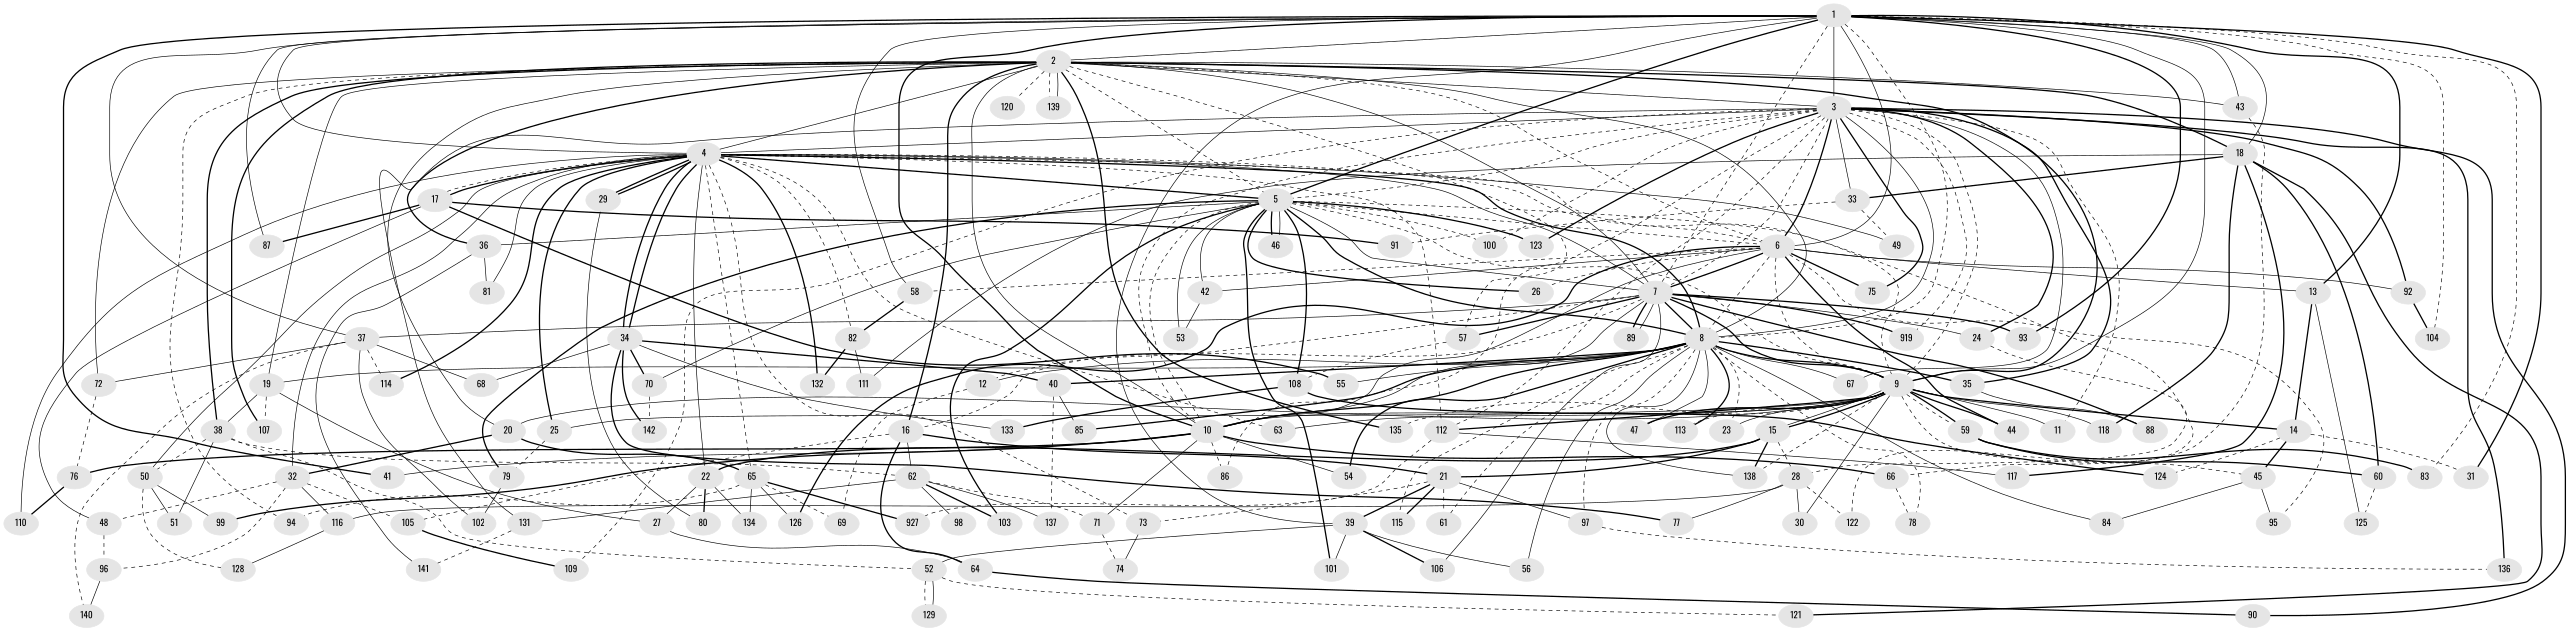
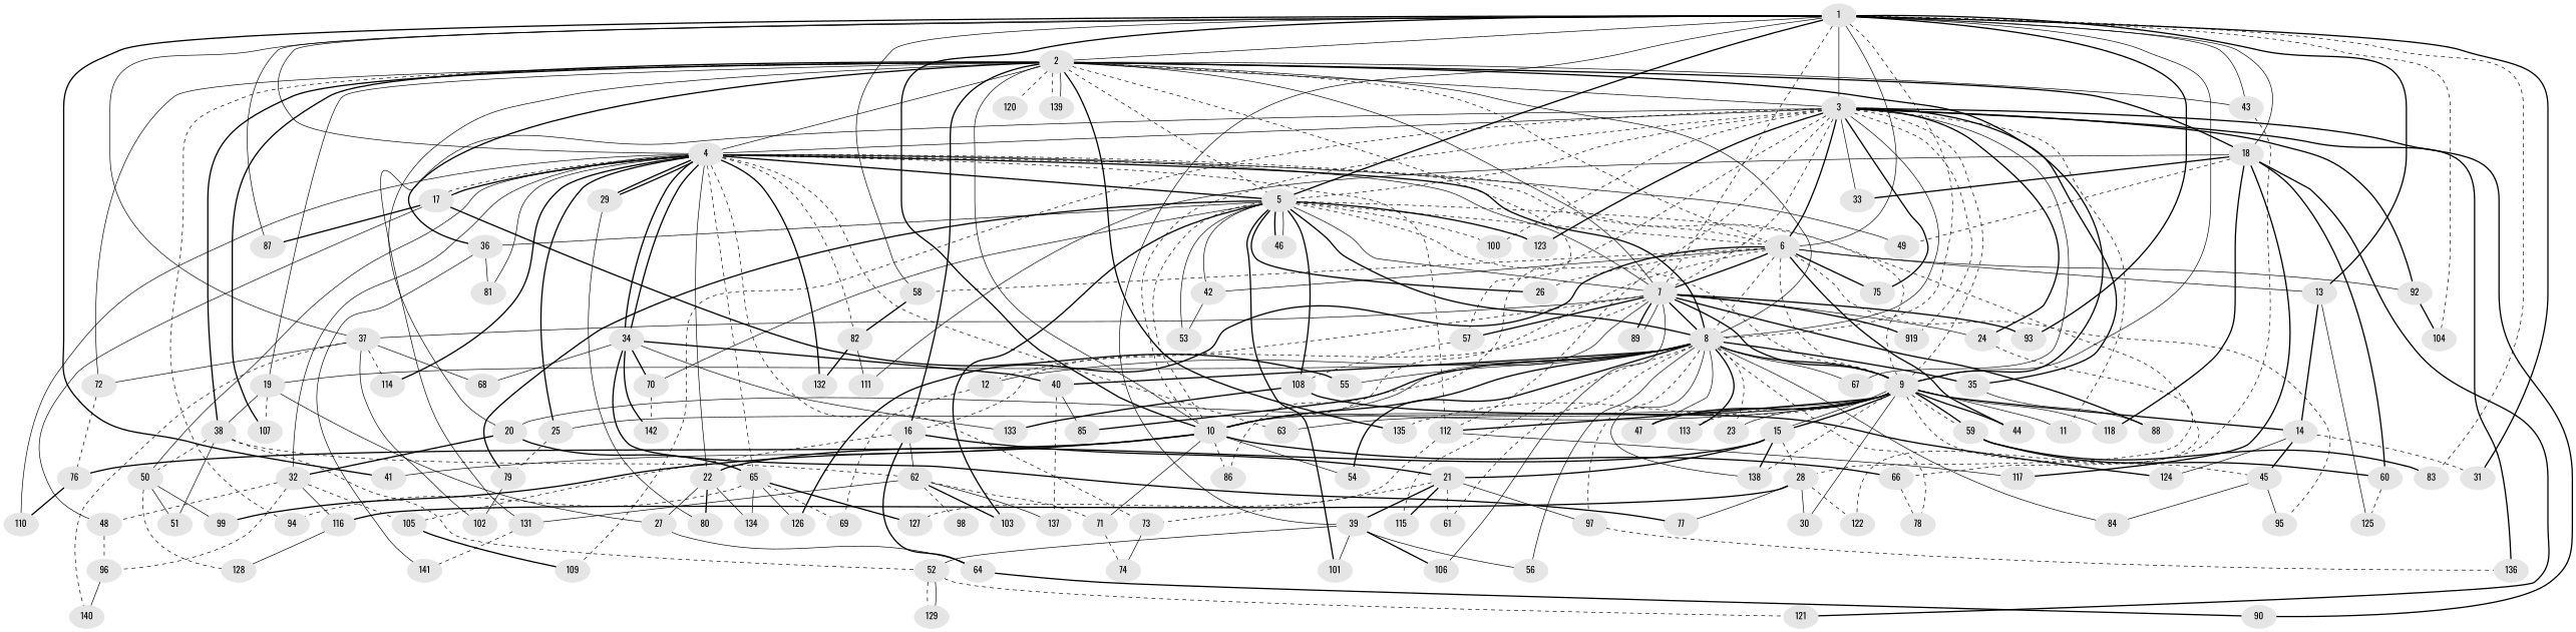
  graph {
    fontname=Oswald
    node [color=gray90 fontname=Oswald style=filled]
    edge [fontname=Oswald style=solid]
    1
    2
    3
    4
    5
    6
    7
    8
    9
    10
    13
    18
    31
    37
    39
    41
    43
    58
    83
    87
    93
    104
    16
    19
    20
    36
    38
    57
    72
    94
    107
    120
    135
    139
    11
    24
    33
    35
    67
    75
    86
    90
    92
    100
    109
    112
    n47 [label=919]
    123
    131
    136
    17
    22
    25
    29
    32
    34
    49
    50
    63
    65
    73
    81
    82
    110
    114
    132
    26
    42
    46
    53
    70
    79
    101
    103
    108
    122
    44
    95
    126
    12
    88
    89
    106
    23
    40
    47
    54
    55
    56
    61
    78
    84
    85
    97
    113
    115
    138
    14
    15
    30
    45
    59
    118
    66
    71
    76
    99
    125
    60
    111
    117
    121
    68
    102
    140
    52
    21
    62
    64
    105
    27
    141
    51
    28
-   91
-   127 [label=927]
+   127
    48
    80
    134
    116
    96
    77
    133
    142
    128
    69
    74
    124
    137
    98
    129
    1 -- 2
    1 -- 3
    1 -- 4
    1 -- 5 [style=bold]
    1 -- 6
    1 -- 7 [style=dashed]
    1 -- 8 [style=dashed]
    1 -- 9
    1 -- 10 [style=bold]
    1 -- 13 [style=bold]
    1 -- 18
    1 -- 31 [style=bold]
    1 -- 37
    1 -- 39
    1 -- 41 [style=bold]
    1 -- 43
    1 -- 58
    1 -- 83 [style=dashed]
    1 -- 87
    1 -- 93 [style=bold]
    1 -- 104 [style=dashed]
    2 -- 3
    2 -- 4
    2 -- 5 [style=dashed]
    2 -- 6 [style=dashed]
    2 -- 7
    2 -- 8
    2 -- 9 [style=bold]
    2 -- 10
    2 -- 18 [style=bold]
    2 -- 43
    2 -- 16 [style=bold]
    2 -- 19
    2 -- 20
    2 -- 36 [style=bold]
    2 -- 38 [style=bold]
    2 -- 57 [style=dashed]
    2 -- 72
    2 -- 94 [style=dashed]
    2 -- 107 [style=bold]
    2 -- 120 [style=dashed]
    2 -- 135 [style=bold]
    2 -- 139 [style=dashed]
    2 -- 139
    3 -- 4
    3 -- 5 [style=dashed]
    3 -- 6 [style=bold]
    3 -- 7 [style=dashed]
    3 -- 8
    3 -- 9 [style=dashed]
    3 -- 10 [style=dashed]
    3 -- 11 [style=dashed]
    3 -- 24 [style=bold]
    3 -- 33
    3 -- 35 [style=bold]
    3 -- 67
    3 -- 75 [style=bold]
    3 -- 86 [style=dashed]
    3 -- 90 [style=bold]
    3 -- 92 [style=bold]
    3 -- 100 [style=dashed]
    3 -- 109 [style=dashed]
    3 -- 112 [style=dashed]
    3 -- n47 [style=dashed]
    3 -- 123 [style=bold]
    3 -- 131
    3 -- 136 [style=bold]
    4 -- 5 [style=bold]
    4 -- 6 [style=dashed]
    4 -- 7
    4 -- 8 [style=bold]
    4 -- 9 [style=dashed]
    4 -- 112 [style=dashed]
    4 -- 17 [style=dashed]
    4 -- 17 [style=bold]
    4 -- 22
    4 -- 25 [style=bold]
    4 -- 29 [style=bold]
    4 -- 29 [style=bold]
    4 -- 32
    4 -- 34 [style=bold]
    4 -- 34 [style=bold]
    4 -- 49
    4 -- 50
    4 -- 63 [style=dashed]
    4 -- 65 [style=dashed]
    4 -- 73 [style=dashed]
    4 -- 81
    4 -- 82 [style=dashed]
    4 -- 110
    4 -- 114 [style=bold]
    4 -- 132 [style=bold]
    5 -- 6 [style=dashed]
    5 -- 7
    5 -- 8 [style=bold]
    5 -- 9 [style=dashed]
    5 -- 10 [style=dashed]
    5 -- 36
    5 -- 100 [style=dashed]
    5 -- 123 [style=bold]
    5 -- 26 [style=bold]
    5 -- 42
    5 -- 46 [style=bold]
    5 -- 46
    5 -- 53
    5 -- 70
    5 -- 79 [style=bold]
    5 -- 101 [style=bold]
    5 -- 103 [style=bold]
    5 -- 108 [style=bold]
    5 -- 122 [style=dashed]
    6 -- 7 [style=bold]
    6 -- 8 [style=dashed]
    6 -- 9 [style=dashed]
-   6 -- 10
+   6 -- 10 [style=dashed]
    6 -- 13
    6 -- 58 [style=dashed]
    6 -- 75 [style=bold]
    6 -- 92
    6 -- 26 [style=dashed]
    6 -- 42
    6 -- 44 [style=bold]
    6 -- 95 [style=dashed]
    6 -- 126 [style=bold]
    7 -- 8 [style=bold]
    7 -- 9 [style=bold]
    7 -- 10
    7 -- 37
    7 -- 93 [style=bold]
    7 -- 16 [style=dashed]
    7 -- 57 [style=bold]
    7 -- 24
    7 -- n47 [style=bold]
    7 -- 12 [style=dashed]
    7 -- 88 [style=bold]
    7 -- 89 [style=bold]
    7 -- 89
    7 -- 106
    8 -- 9 [style=bold]
    8 -- 10 [style=bold]
    8 -- 19
    8 -- 35 [style=bold]
    8 -- 67
    8 -- 12
    8 -- 23 [style=dashed]
    8 -- 40 [style=bold]
    8 -- 47
    8 -- 54 [style=bold]
    8 -- 55
    8 -- 56
    8 -- 61 [style=dashed]
    8 -- 78 [style=dashed]
    8 -- 84
    8 -- 85 [style=bold]
    8 -- 97 [style=dashed]
    8 -- 113 [style=bold]
    8 -- 115 [style=dashed]
    8 -- 138
    9 -- 10
    9 -- 20
    9 -- 135 [style=dashed]
    9 -- 11
    9 -- 112 [style=bold]
    9 -- 25
    9 -- 63
    9 -- 44 [style=bold]
    9 -- 23
    9 -- 47 [style=bold]
    9 -- 113 [style=dashed]
    9 -- 138 [style=dashed]
    9 -- 14 [style=bold]
    9 -- 15
    9 -- 15 [style=bold]
    9 -- 30
    9 -- 45 [style=dashed]
    9 -- 59 [style=dashed]
    9 -- 59 [style=bold]
    9 -- 118
    10 -- 41
    10 -- 86 [style=dashed]
    10 -- 54
    10 -- 66 [style=bold]
    10 -- 71
    10 -- 76 [style=bold]
    10 -- 99 [style=bold]
    13 -- 14 [style=bold]
    13 -- 125
    18 -- 33 [style=bold]
-   33 -- 49 [style=dashed]
+   18 -- 49 [style=dashed]
    18 -- 118 [style=bold]
    18 -- 60 [style=bold]
    18 -- 111
    18 -- 117 [style=bold]
    18 -- 121 [style=bold]
    37 -- 72
    37 -- 114 [style=dashed]
    37 -- 68
    37 -- 102
    37 -- 140 [style=dashed]
    39 -- 101
    39 -- 106 [style=bold]
    39 -- 56
    39 -- 52
    43 -- 66 [style=dashed]
    58 -- 82 [style=bold]
    16 -- 21 [style=bold]
    16 -- 62
    16 -- 64 [style=bold]
    16 -- 105 [style=dashed]
    19 -- 38
    19 -- 107 [style=dashed]
    19 -- 27
    20 -- 32 [style=bold]
    20 -- 65 [style=bold]
    36 -- 81
    36 -- 141
    38 -- 50 [style=dashed]
    38 -- 52 [style=dashed]
    38 -- 62 [style=dashed]
    38 -- 51
    57 -- 108 [style=dashed]
    72 -- 76 [style=dashed]
    24 -- 28 [style=dashed]
-   33 -- 91 [style=dashed]
    35 -- 88
    92 -- 104 [style=bold]
    112 -- 117
    112 -- 127 [style=dashed]
    131 -- 141 [style=dashed]
    17 -- 87 [style=bold]
    17 -- 55 [style=bold]
-   17 -- 91 [style=bold]
    17 -- 48
    22 -- 27
    22 -- 80 [style=bold]
    22 -- 134
    25 -- 79 [style=dashed]
    29 -- 80
    32 -- 105 [style=dashed]
    32 -- 48 [style=dashed]
    32 -- 116
    32 -- 96 [style=dashed]
    34 -- 70 [style=bold]
    34 -- 40 [style=bold]
    34 -- 68
    34 -- 77 [style=bold]
    34 -- 133
    34 -- 142 [style=bold]
    50 -- 99
    50 -- 51
    50 -- 128 [style=dashed]
    65 -- 94 [style=dashed]
    65 -- 126
    65 -- 127 [style=bold]
    65 -- 134
    65 -- 69 [style=dashed]
    73 -- 74
    82 -- 132 [style=bold]
    82 -- 111
    42 -- 53
    70 -- 142 [style=dashed]
    79 -- 102
    108 -- 133 [style=bold]
    108 -- 124 [style=bold]
    12 -- 69 [style=dashed]
    40 -- 85
    40 -- 137 [style=dashed]
    97 -- 136 [style=dashed]
    14 -- 31 [style=dashed]
    14 -- 45 [style=bold]
-   14 -- 124 [style=dashed]
+   14 -- 124
    15 -- 22 [style=bold]
    15 -- 138 [style=bold]
    15 -- 21 [style=bold]
    15 -- 28 [style=dashed]
    45 -- 95
    45 -- 84
    59 -- 83 [style=bold]
    59 -- 60 [style=bold]
    66 -- 78 [style=dashed]
    71 -- 74 [style=dashed]
    76 -- 110 [style=bold]
    60 -- 125 [style=dashed]
    52 -- 121 [style=dashed]
    52 -- 129 [style=dashed]
    52 -- 129
    21 -- 39 [style=bold]
    21 -- 73 [style=dashed]
    21 -- 61 [style=dashed]
    21 -- 97
    21 -- 115 [style=bold]
    62 -- 131
    62 -- 103 [style=bold]
    62 -- 71 [style=dashed]
    62 -- 137
-   62 -- 98
+   62 -- 98 [style=dashed]
    64 -- 90 [style=bold]
    105 -- 109 [style=bold]
    27 -- 64
    28 -- 122 [style=dashed]
    28 -- 30
-   28 -- 116
+   28 -- 116 [style=bold]
    28 -- 77
    48 -- 96 [style=dashed]
    116 -- 128
    96 -- 140
  }
